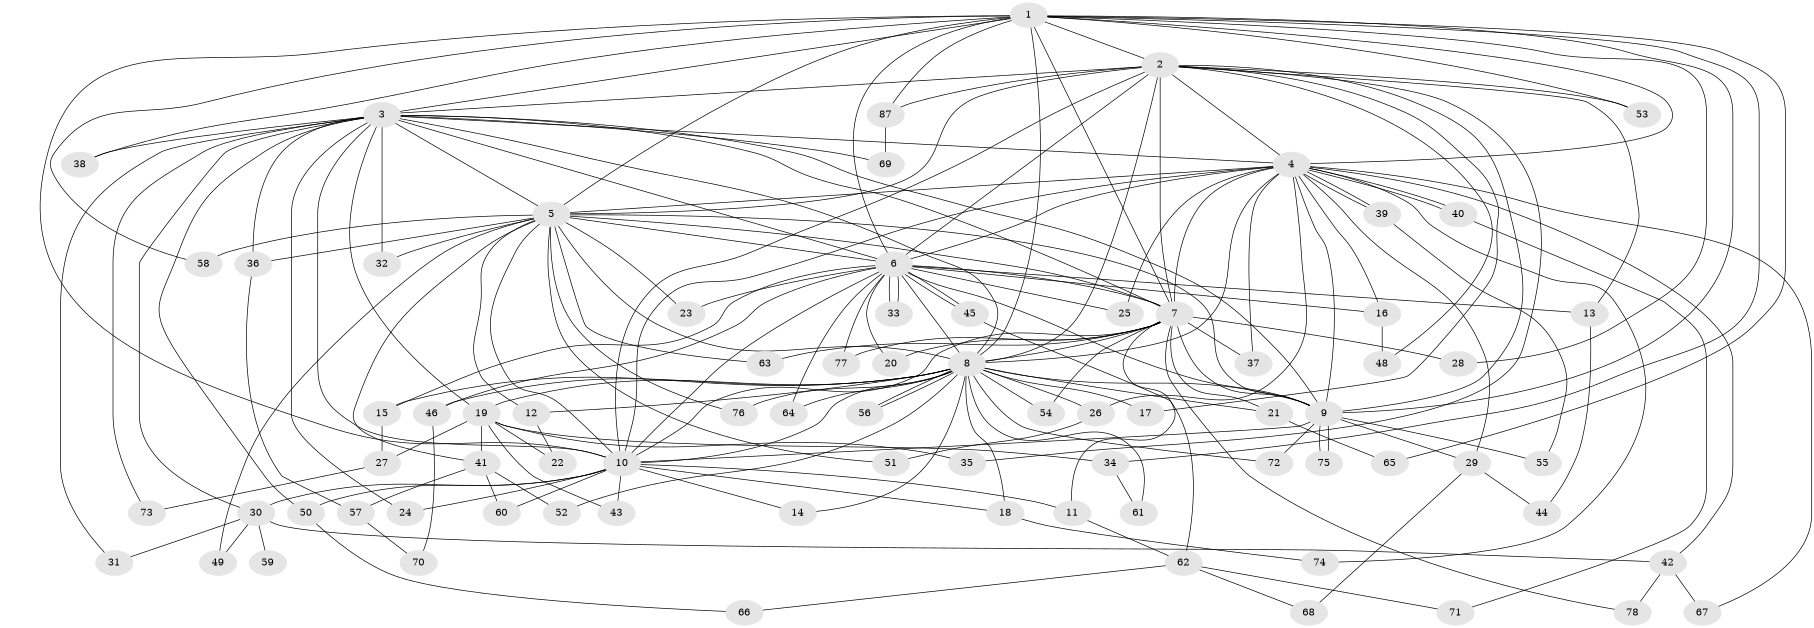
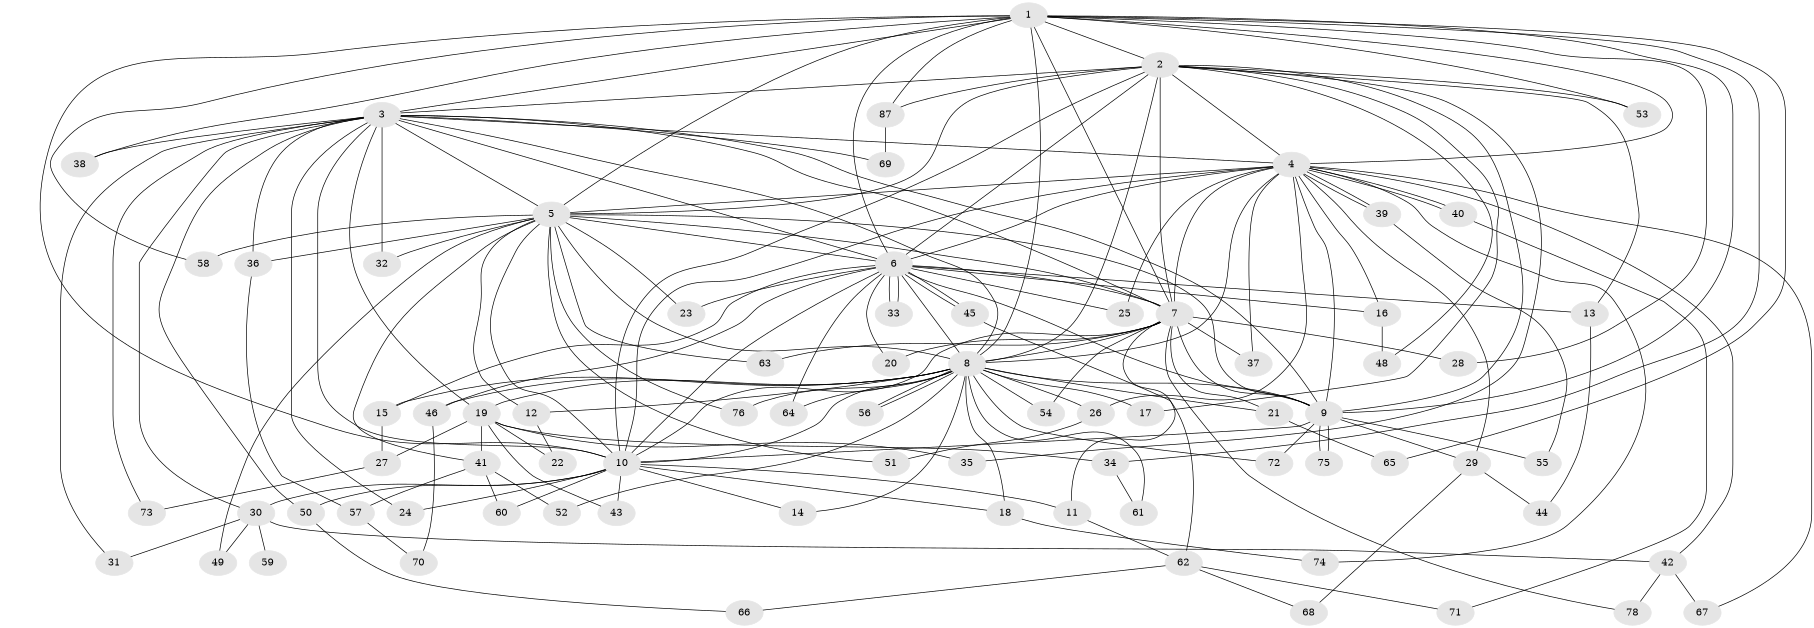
  graph {
    node [color=gray90 style=filled]
    1
    2
    3
    4
    5
    6
    7
    8
    9
    10
    28
    34
    38
    n14 [label=87]
    53
    58
    65
    13
    17
    35
    48
    19
    24
    30
    31
    32
    36
    50
    69
    73
    16
    25
    26
    29
    37
    39
    40
    42
    67
    74
    12
    23
    41
    49
    51
    63
    76
    15
    20
    33
    45
    46
    64
-   77
    11
    21
    54
    78
    14
    18
    52
    56
    61
    72
    55
    75
    43
    60
    44
    22
    27
    59
    57
    66
    68
    71
    62
    70
    1 -- 2
    1 -- 3
    1 -- 4
    1 -- 5
    1 -- 6
    1 -- 7
    1 -- 8
    1 -- 9
    1 -- 10
    1 -- 28
    1 -- 34
    1 -- 38
    1 -- n14
    1 -- 53
    1 -- 58
    1 -- 65
    2 -- 3
    2 -- 4
    2 -- 5
    2 -- 6
    2 -- 7
    2 -- 8
    2 -- 9
    2 -- 10
    2 -- n14
    2 -- 53
    2 -- 13
    2 -- 17
    2 -- 35
    2 -- 48
    3 -- 4
    3 -- 5
    3 -- 6
    3 -- 7
    3 -- 8
    3 -- 9
    3 -- 10
    3 -- 38
    3 -- 19
    3 -- 24
    3 -- 30
    3 -- 31
    3 -- 32
    3 -- 36
    3 -- 50
    3 -- 69
    3 -- 73
    4 -- 5
    4 -- 6
    4 -- 7
    4 -- 8
    4 -- 9
    4 -- 10
    4 -- 16
    4 -- 25
    4 -- 26
    4 -- 29
    4 -- 37
    4 -- 39
    4 -- 39
    4 -- 40
    4 -- 40
    4 -- 42
    4 -- 67
    4 -- 74
    5 -- 6
    5 -- 7
    5 -- 8
    5 -- 9
    5 -- 10
    5 -- 58
    5 -- 32
    5 -- 36
    5 -- 12
    5 -- 23
    5 -- 41
    5 -- 49
    5 -- 51
    5 -- 63
    5 -- 76
    6 -- 7
    6 -- 8
    6 -- 9
    6 -- 10
    6 -- 13
    6 -- 16
    6 -- 25
    6 -- 23
    6 -- 15
    6 -- 20
    6 -- 33
    6 -- 33
    6 -- 45
    6 -- 45
    6 -- 46
    6 -- 64
-   6 -- 77
    7 -- 8
    7 -- 9
    7 -- 10
    7 -- 28
    7 -- 37
    7 -- 63
    7 -- 20
-   7 -- 77
    7 -- 11
    7 -- 21
    7 -- 54
    7 -- 78
    8 -- 9
    8 -- 10
    8 -- 17
    8 -- 19
    8 -- 26
    8 -- 12
    8 -- 76
    8 -- 15
    8 -- 46
    8 -- 64
    8 -- 21
    8 -- 54
    8 -- 14
    8 -- 18
    8 -- 52
    8 -- 56
    8 -- 56
    8 -- 61
    8 -- 72
    9 -- 10
    9 -- 29
    9 -- 72
    9 -- 55
    9 -- 75
    9 -- 75
    10 -- 24
    10 -- 30
    10 -- 50
    10 -- 11
    10 -- 14
    10 -- 18
    10 -- 43
    10 -- 60
    34 -- 61
    n14 -- 69
    13 -- 44
    19 -- 34
    19 -- 35
    19 -- 41
    19 -- 43
    19 -- 22
    19 -- 27
    30 -- 31
    30 -- 42
    30 -- 49
    30 -- 59
    36 -- 57
    50 -- 66
    16 -- 48
    26 -- 51
    29 -- 44
    29 -- 68
    39 -- 55
    40 -- 71
    42 -- 67
    42 -- 78
    12 -- 22
    41 -- 52
    41 -- 60
    41 -- 57
    15 -- 27
    45 -- 62
    46 -- 70
    11 -- 62
    21 -- 65
    18 -- 74
    27 -- 73
    57 -- 70
    62 -- 66
    62 -- 68
    62 -- 71
  }
